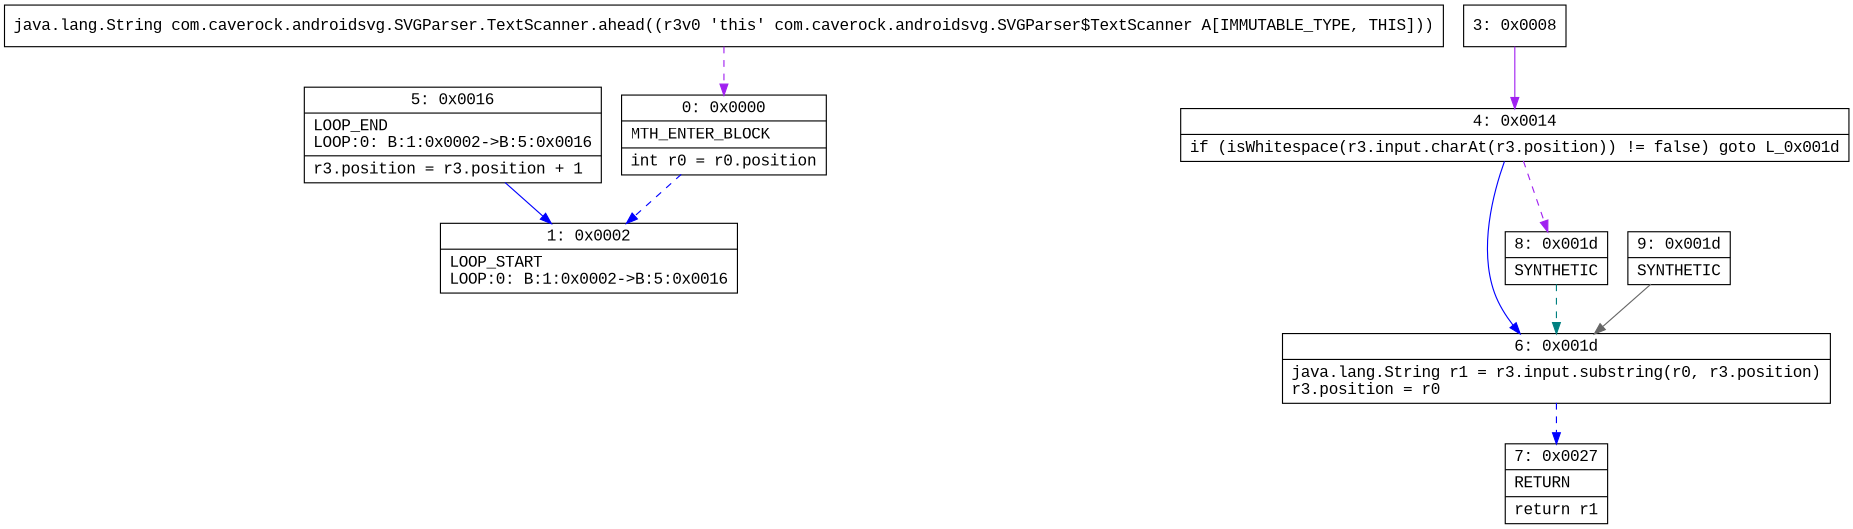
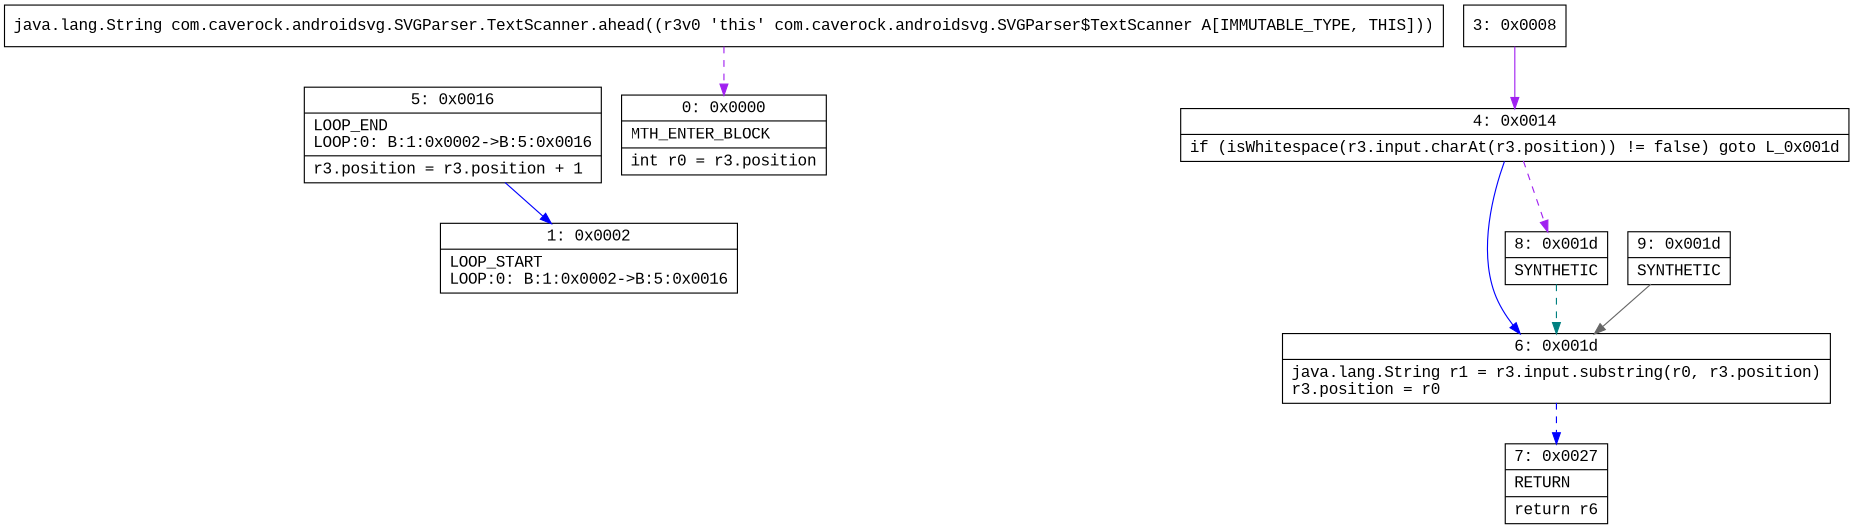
  digraph {
    fontname="Liberation Mono"
    node [fontname="Liberation Mono" shape=record]
    edge [color=blue fontname="Liberation Mono" style=dashed]
-   n1 [label="{0\:\ 0x0000|MTH_ENTER_BLOCK\l|int r0 = r0.position\l}"]
+   n1 [label="{0\:\ 0x0000|MTH_ENTER_BLOCK\l|int r0 = r3.position\l}"]
    n2 [label="{1\:\ 0x0002|LOOP_START\lLOOP:0: B:1:0x0002\-\>B:5:0x0016\l}"]
    n3 [label="{3\:\ 0x0008}"]
    n4 [label="{4\:\ 0x0014|if (isWhitespace(r3.input.charAt(r3.position)) != false) goto L_0x001d\l}"]
    n5 [label="{9\:\ 0x001d|SYNTHETIC\l}"]
    n6 [label="{6\:\ 0x001d|java.lang.String r1 = r3.input.substring(r0, r3.position)\lr3.position = r0\l}"]
    n7 [label="{8\:\ 0x001d|SYNTHETIC\l}"]
    n8 [label="{5\:\ 0x0016|LOOP_END\lLOOP:0: B:1:0x0002\-\>B:5:0x0016\l|r3.position = r3.position + 1\l}"]
-   n9 [label="{7\:\ 0x0027|RETURN\l|return r1\l}"]
+   n9 [label="{7\:\ 0x0027|RETURN\l|return r6\l}"]
    n10 [label="{java.lang.String com.caverock.androidsvg.SVGParser.TextScanner.ahead((r3v0 'this' com.caverock.androidsvg.SVGParser$TextScanner A[IMMUTABLE_TYPE, THIS])) }"]
-   n1 -> n2
    n3 -> n4 [color=purple style=solid]
    n4 -> n6 [style=solid]
    n4 -> n7 [color=purple]
    n5 -> n6 [color=gray40 style=solid]
    n6 -> n9
    n7 -> n6 [color=teal]
    n8 -> n2 [style=solid]
    n10 -> n1 [color=purple]
  }
